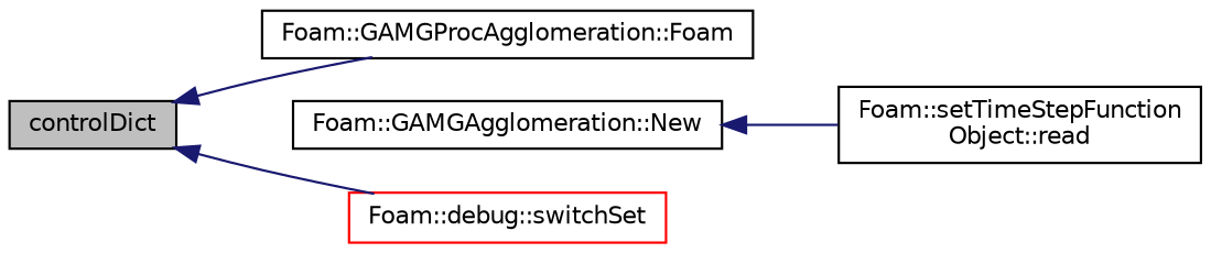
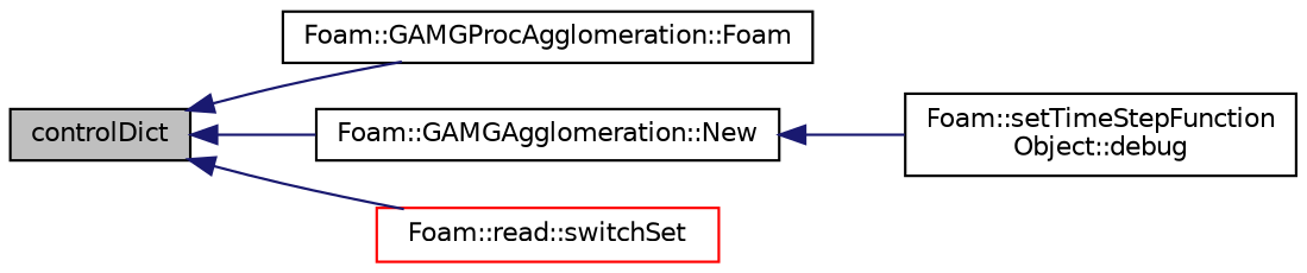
  digraph {
    rankdir=LR
    node [color=black fontname=Helvetica fontsize=10 shape=record]
    edge [color=midnightblue dir=back fontname=Helvetica fontsize=10 labelfontname=Helvetica labelfontsize=10 style=solid]
    n1 [fillcolor=grey75 fontcolor=black height=0.2 label=controlDict style=filled width=0.4]
    n2 [height=0.2 label="Foam::GAMGProcAgglomeration::Foam" width=0.4]
    n3 [height=0.2 label="Foam::GAMGAgglomeration::New" width=0.4]
-   n4 [color=red height=0.2 label="Foam::debug::switchSet" width=0.4]
-   n5 [height=0.2 label="Foam::setTimeStepFunction\lObject::read" width=0.4]
+   n4 [color=red height=0.2 label="Foam::read::switchSet" width=0.4]
+   n5 [height=0.2 label="Foam::setTimeStepFunction\lObject::debug" width=0.4]
    n1 -> n2
+   n1 -> n3
    n1 -> n4
    n3 -> n5
  }
